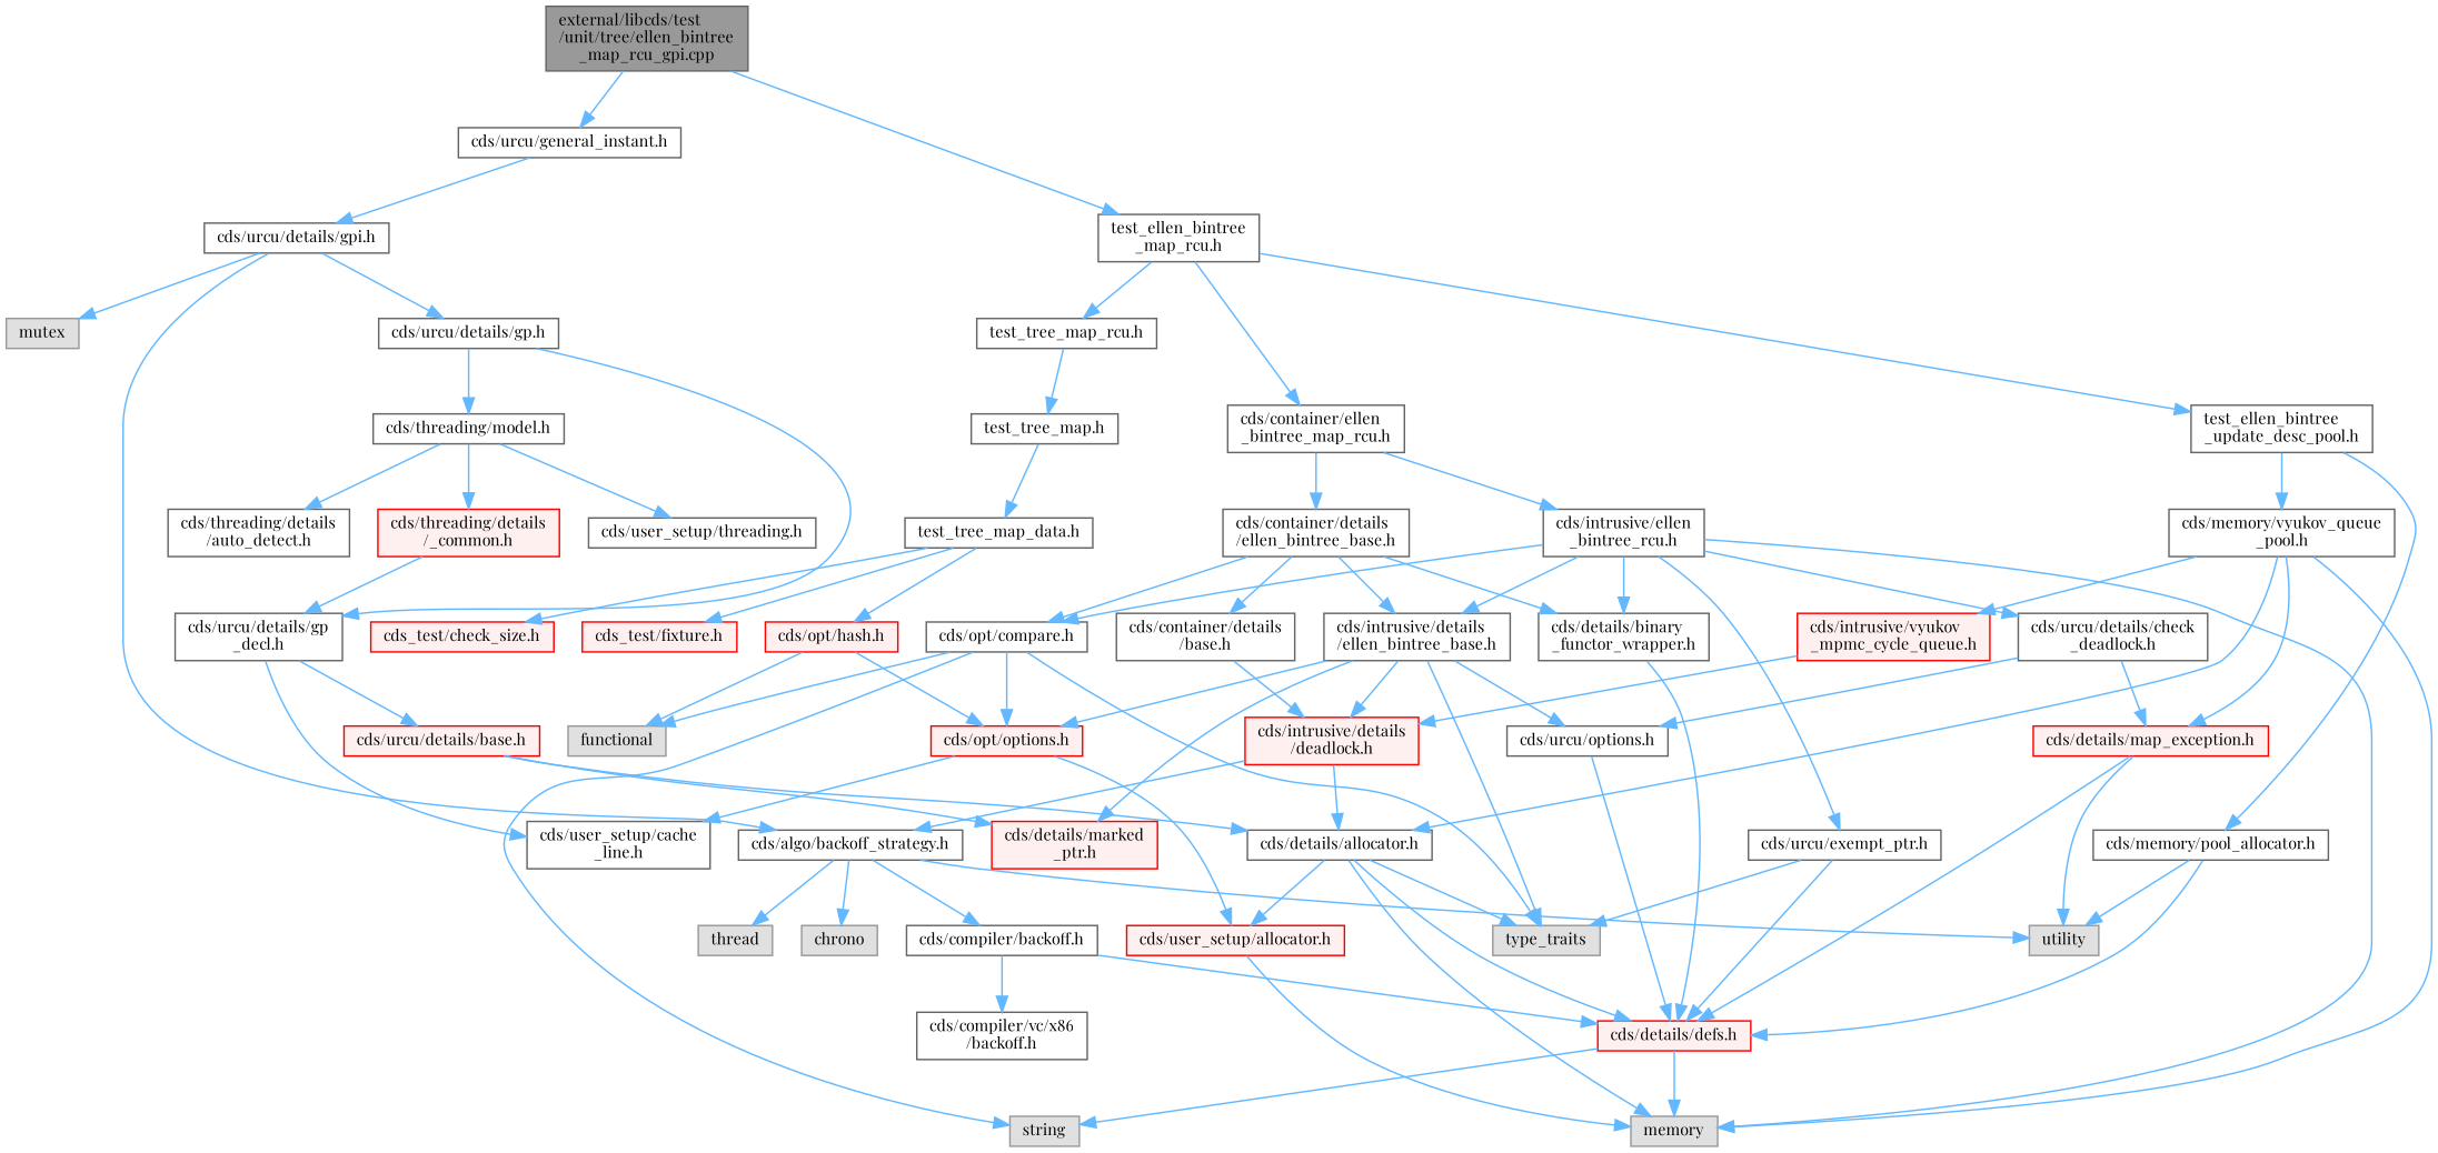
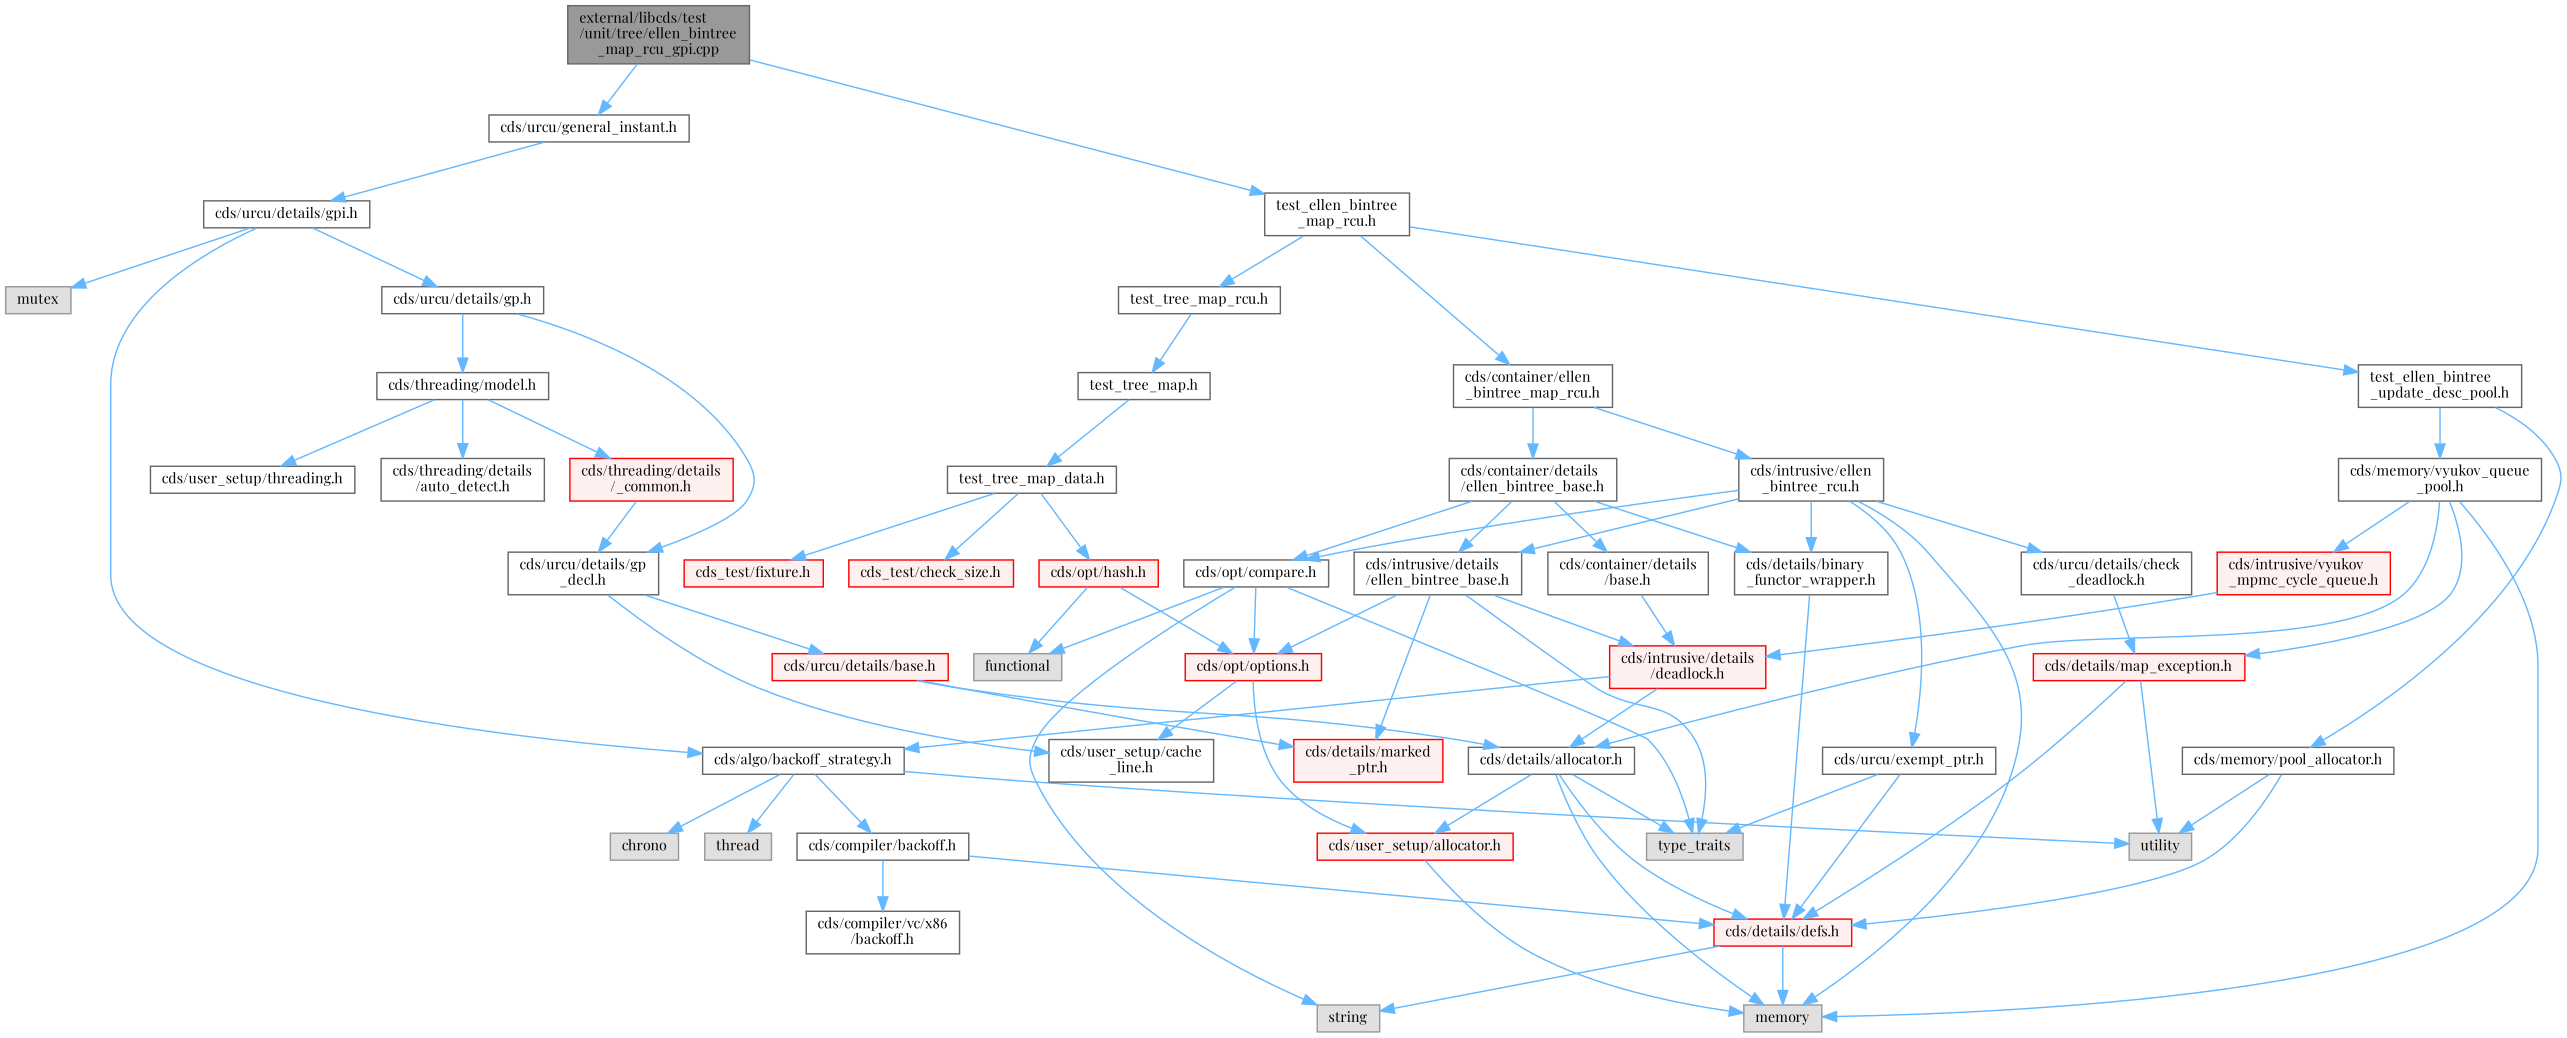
  digraph {
    fontname="Playfair Display"
    node [color=grey40 fillcolor=white fontname="Playfair Display" fontsize=10 shape=box style=filled]
    edge [color=steelblue1 fontname="Playfair Display" fontsize=10 labelfontname=Helvetica labelfontsize=10 style=solid]
    n1 [color=gray40 fillcolor=grey60 fontcolor=black height=0.2 label="external/libcds/test\l/unit/tree/ellen_bintree\l_map_rcu_gpi.cpp" width=0.4]
    n2 [height=0.2 label="cds/urcu/general_instant.h" width=0.4]
    n3 [height=0.2 label="test_ellen_bintree\l_map_rcu.h" width=0.4]
    n4 [height=0.2 label="cds/urcu/details/gpi.h" width=0.4]
    n5 [height=0.2 label="test_tree_map_rcu.h" width=0.4]
    n6 [height=0.2 label="cds/container/ellen\l_bintree_map_rcu.h" width=0.4]
    n7 [height=0.2 label="test_ellen_bintree\l_update_desc_pool.h" width=0.4]
    n8 [color=grey60 fillcolor="#E0E0E0" height=0.2 label=mutex width=0.4]
    n9 [height=0.2 label="cds/urcu/details/gp.h" width=0.4]
    n10 [height=0.2 label="cds/algo/backoff_strategy.h" width=0.4]
    n11 [height=0.2 label="cds/urcu/details/gp\l_decl.h" width=0.4]
    n12 [height=0.2 label="cds/threading/model.h" width=0.4]
    n13 [color=grey60 fillcolor="#E0E0E0" height=0.2 label=utility width=0.4]
    n14 [color=grey60 fillcolor="#E0E0E0" height=0.2 label=thread width=0.4]
    n15 [color=grey60 fillcolor="#E0E0E0" height=0.2 label=chrono width=0.4]
    n16 [height=0.2 label="cds/compiler/backoff.h" width=0.4]
    n17 [color=red fillcolor="#FFF0F0" height=0.2 label="cds/urcu/details/base.h" width=0.4]
    n18 [height=0.2 label="cds/user_setup/cache\l_line.h" width=0.4]
    n19 [color=red fillcolor="#FFF0F0" height=0.2 label="cds/threading/details\l/_common.h" width=0.4]
    n20 [height=0.2 label="cds/user_setup/threading.h" width=0.4]
    n21 [height=0.2 label="cds/threading/details\l/auto_detect.h" width=0.4]
    n22 [height=0.2 label="cds/details/allocator.h" width=0.4]
    n23 [color=red fillcolor="#FFF0F0" height=0.2 label="cds/details/marked\l_ptr.h" width=0.4]
    n24 [color=grey60 fillcolor="#E0E0E0" height=0.2 label=type_traits width=0.4]
    n25 [color=grey60 fillcolor="#E0E0E0" height=0.2 label=memory width=0.4]
    n26 [color=red fillcolor="#FFF0F0" height=0.2 label="cds/details/defs.h" width=0.4]
    n27 [color=red fillcolor="#FFF0F0" height=0.2 label="cds/user_setup/allocator.h" width=0.4]
    n28 [color=grey60 fillcolor="#E0E0E0" height=0.2 label=string width=0.4]
    n29 [height=0.2 label="cds/compiler/vc/x86\l/backoff.h" width=0.4]
    n30 [height=0.2 label="test_tree_map.h" width=0.4]
    n31 [height=0.2 label="cds/container/details\l/ellen_bintree_base.h" width=0.4]
    n32 [height=0.2 label="cds/intrusive/ellen\l_bintree_rcu.h" width=0.4]
    n33 [height=0.2 label="cds/memory/vyukov_queue\l_pool.h" width=0.4]
    n34 [height=0.2 label="cds/memory/pool_allocator.h" width=0.4]
    n35 [height=0.2 label="test_tree_map_data.h" width=0.4]
    n36 [color=red fillcolor="#FFF0F0" height=0.2 label="cds_test/check_size.h" width=0.4]
    n37 [color=red fillcolor="#FFF0F0" height=0.2 label="cds_test/fixture.h" width=0.4]
    n38 [color=red fillcolor="#FFF0F0" height=0.2 label="cds/opt/hash.h" width=0.4]
    n39 [color=grey60 fillcolor="#E0E0E0" height=0.2 label=functional width=0.4]
    n40 [color=red fillcolor="#FFF0F0" height=0.2 label="cds/opt/options.h" width=0.4]
    n41 [height=0.2 label="cds/intrusive/details\l/ellen_bintree_base.h" width=0.4]
    n42 [height=0.2 label="cds/container/details\l/base.h" width=0.4]
    n43 [height=0.2 label="cds/opt/compare.h" width=0.4]
    n44 [height=0.2 label="cds/details/binary\l_functor_wrapper.h" width=0.4]
    n45 [height=0.2 label="cds/urcu/details/check\l_deadlock.h" width=0.4]
    n46 [height=0.2 label="cds/urcu/exempt_ptr.h" width=0.4]
    n47 [color=red fillcolor="#FFF0F0" height=0.2 label="cds/intrusive/details\l/deadlock.h" width=0.4]
-   n48 [height=0.2 label="cds/urcu/options.h" width=0.4]
    n49 [color=red fillcolor="#FFF0F0" height=0.2 label="cds/details/map_exception.h" width=0.4]
    n50 [color=red fillcolor="#FFF0F0" height=0.2 label="cds/intrusive/vyukov\l_mpmc_cycle_queue.h" width=0.4]
    n1 -> n2
    n1 -> n3
    n2 -> n4
    n3 -> n5
    n3 -> n6
    n3 -> n7
    n4 -> n8
    n4 -> n9
    n4 -> n10
    n5 -> n30
    n6 -> n31
    n6 -> n32
    n7 -> n33
    n7 -> n34
    n9 -> n11
    n9 -> n12
    n10 -> n13
    n10 -> n14
    n10 -> n15
    n10 -> n16
    n11 -> n17
    n11 -> n18
    n12 -> n19
    n12 -> n20
    n12 -> n21
    n16 -> n26
    n16 -> n29
    n17 -> n22
    n17 -> n23
    n19 -> n11
    n22 -> n24
    n22 -> n25
    n22 -> n26
    n22 -> n27
    n26 -> n25
    n26 -> n28
    n27 -> n25
    n30 -> n35
    n31 -> n41
    n31 -> n42
    n31 -> n43
    n31 -> n44
    n32 -> n25
    n32 -> n41
    n32 -> n43
    n32 -> n44
    n32 -> n45
    n32 -> n46
    n33 -> n22
    n33 -> n25
    n33 -> n49
    n33 -> n50
    n34 -> n13
    n34 -> n26
    n35 -> n36
    n35 -> n37
    n35 -> n38
    n38 -> n39
    n38 -> n40
    n40 -> n18
    n40 -> n27
    n41 -> n23
    n41 -> n24
    n41 -> n40
    n41 -> n47
-   n41 -> n48
    n42 -> n47
    n43 -> n24
    n43 -> n28
    n43 -> n39
    n43 -> n40
    n44 -> n26
-   n45 -> n48
    n45 -> n49
    n46 -> n24
    n46 -> n26
    n47 -> n10
    n47 -> n22
-   n48 -> n26
    n49 -> n13
    n49 -> n26
    n50 -> n47
  }
